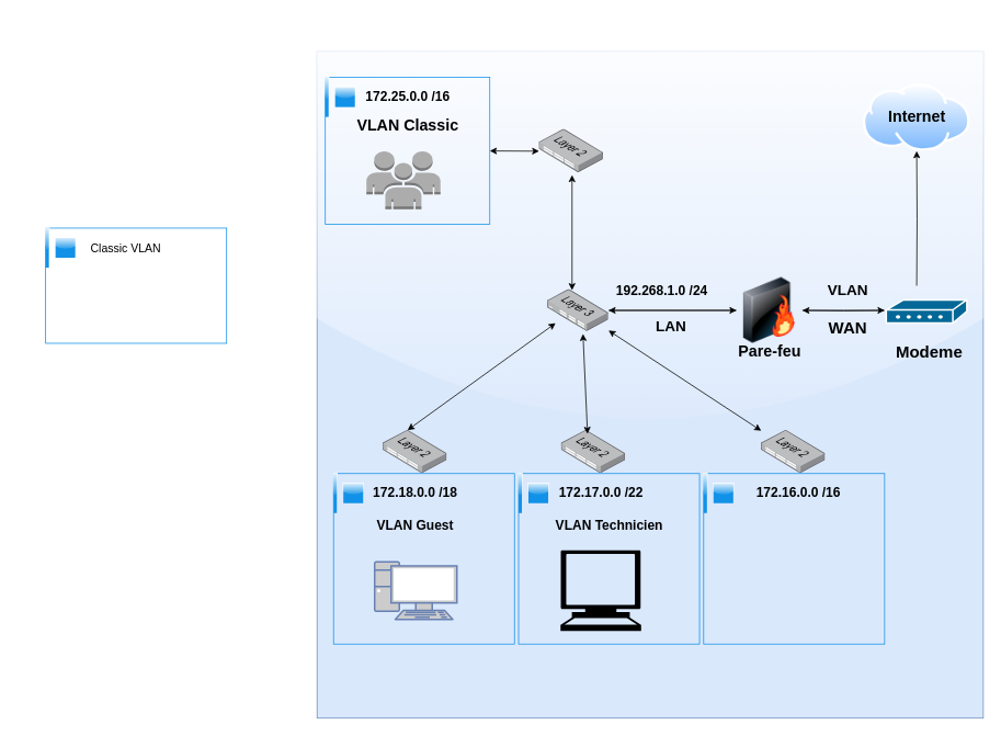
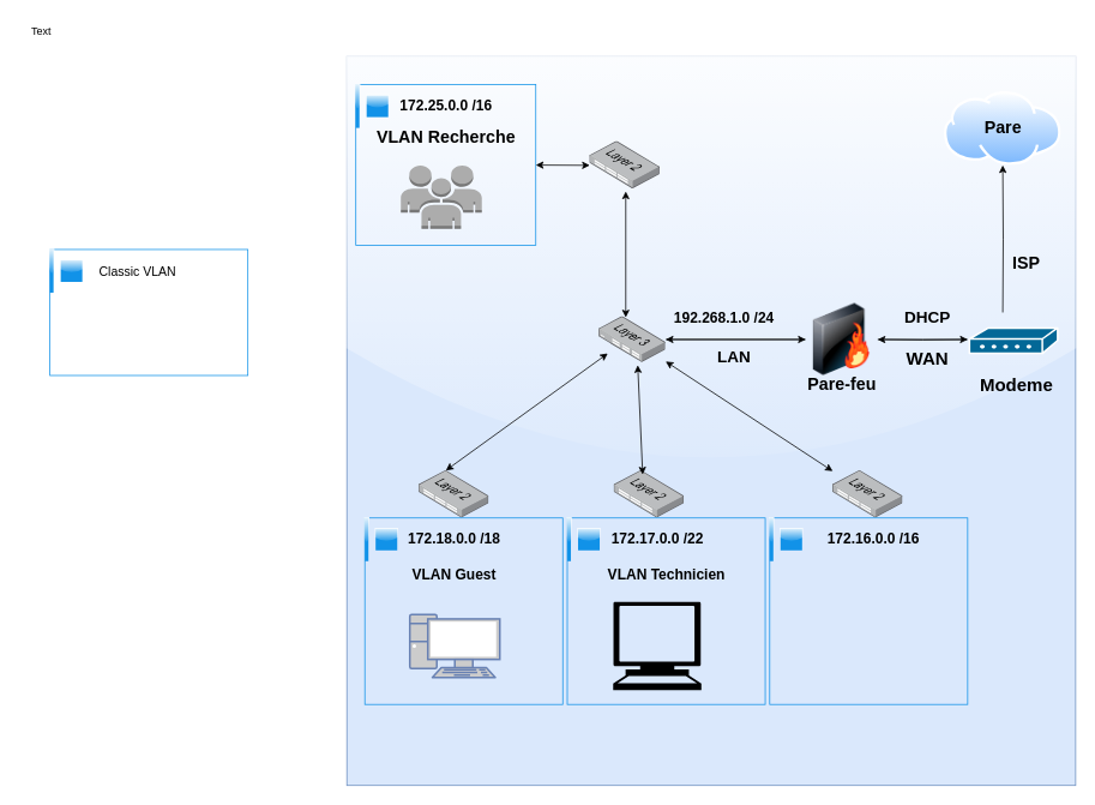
  <mxCell id="0" />
  <mxCell id="1" parent="0" />
  <mxCell id="2" value="" style="whiteSpace=wrap;html=1;aspect=fixed;shadow=0;glass=1;fillColor=#dae8fc;strokeColor=#6c8ebf;gradientColor=none;rounded=0;movable=0;resizable=0;rotatable=0;deletable=0;editable=0;locked=1;connectable=0;" parent="1" vertex="1"><mxGeometry x="385" y="62" width="810" height="810" as="geometry" /></mxCell>
  <mxCell id="3" value="" style="image;points=[];aspect=fixed;html=1;align=center;shadow=0;dashed=0;image=img/lib/allied_telesis/switch/Switch_48_port_L2.svg;" parent="1" vertex="1"><mxGeometry x="682" y="522" width="78" height="52.8" as="geometry" /></mxCell>
  <mxCell id="4" value="" style="image;points=[];aspect=fixed;html=1;align=center;shadow=0;dashed=0;image=img/lib/allied_telesis/switch/Switch_48_port_L2.svg;" parent="1" vertex="1"><mxGeometry x="925" y="522" width="78" height="52.8" as="geometry" /></mxCell>
  <mxCell id="5" value="" style="image;points=[];aspect=fixed;html=1;align=center;shadow=0;dashed=0;image=img/lib/allied_telesis/switch/Switch_48_port_L2.svg;" parent="1" vertex="1"><mxGeometry x="465" y="522" width="78" height="52.8" as="geometry" /></mxCell>
  <mxCell id="6" style="edgeStyle=orthogonalEdgeStyle;rounded=0;orthogonalLoop=1;jettySize=auto;html=1;" parent="1" source="7" target="10" edge="1"><mxGeometry relative="1" as="geometry" /></mxCell>
  <mxCell id="7" value="" style="image;points=[];aspect=fixed;html=1;align=center;shadow=0;dashed=0;image=img/lib/allied_telesis/switch/Switch_24_port_L3.svg;" parent="1" vertex="1"><mxGeometry x="665" y="351" width="74.4" height="51" as="geometry" /></mxCell>
  <mxCell id="8" style="rounded=0;orthogonalLoop=1;jettySize=auto;html=1;strokeColor=default;edgeStyle=orthogonalEdgeStyle;" parent="1" source="10" edge="1"><mxGeometry relative="1" as="geometry"><mxPoint x="1075" y="376.5" as="targetPoint" /></mxGeometry></mxCell>
  <mxCell id="9" style="edgeStyle=orthogonalEdgeStyle;rounded=0;orthogonalLoop=1;jettySize=auto;html=1;" parent="1" source="10" target="7" edge="1"><mxGeometry relative="1" as="geometry" /></mxCell>
  <mxCell id="10" value="" style="image;html=1;image=img/lib/clip_art/networking/Firewall-page1_128x128.png" parent="1" vertex="1"><mxGeometry x="895" y="336.5" width="80" height="80" as="geometry" /></mxCell>
  <mxCell id="11" style="edgeStyle=orthogonalEdgeStyle;rounded=0;orthogonalLoop=1;jettySize=auto;html=1;entryX=0.5;entryY=1;entryDx=0;entryDy=0;" parent="1" target="13" edge="1"><mxGeometry relative="1" as="geometry"><mxPoint x="1114" y="346.5" as="sourcePoint" /></mxGeometry></mxCell>
  <mxCell id="12" style="edgeStyle=orthogonalEdgeStyle;rounded=0;orthogonalLoop=1;jettySize=auto;html=1;" parent="1" target="10" edge="1"><mxGeometry relative="1" as="geometry"><mxPoint x="1075" y="376.5" as="sourcePoint" /></mxGeometry></mxCell>
  <mxCell id="13" value="" style="image;aspect=fixed;perimeter=ellipsePerimeter;html=1;align=center;shadow=0;dashed=0;spacingTop=3;image=img/lib/active_directory/internet_cloud.svg;" parent="1" vertex="1"><mxGeometry x="1049" y="101.05" width="130" height="81.9" as="geometry" /></mxCell>
- <mxCell id="14" value="&lt;b&gt;&lt;font style=&quot;font-size: 19px;&quot;&gt;Internet&lt;/font&gt;&lt;/b&gt;" style="text;html=1;align=center;verticalAlign=middle;resizable=0;points=[];autosize=1;strokeColor=none;fillColor=none;" parent="1" vertex="1"><mxGeometry x="1069" y="122" width="90" height="40" as="geometry" /></mxCell>
+ <mxCell id="14" value="&lt;b&gt;&lt;font style=&quot;font-size: 19px;&quot;&gt;Pare&lt;/font&gt;&lt;/b&gt;" style="text;html=1;align=center;verticalAlign=middle;resizable=0;points=[];autosize=1;strokeColor=none;fillColor=none;" parent="1" vertex="1"><mxGeometry x="1069" y="122" width="90" height="40" as="geometry" /></mxCell>
  <mxCell id="15" value="&lt;font style=&quot;font-size: 20px;&quot;&gt;&lt;b&gt;Modeme&lt;/b&gt;&lt;/font&gt;" style="text;html=1;align=center;verticalAlign=middle;resizable=0;points=[];autosize=1;strokeColor=none;fillColor=none;" parent="1" vertex="1"><mxGeometry x="1079" y="407" width="100" height="40" as="geometry" /></mxCell>
  <mxCell id="16" value="&lt;b&gt;&lt;font style=&quot;font-size: 19px;&quot;&gt;Pare-feu&lt;/font&gt;&lt;/b&gt;" style="text;html=1;align=center;verticalAlign=middle;resizable=0;points=[];autosize=1;strokeColor=none;fillColor=none;" parent="1" vertex="1"><mxGeometry x="885" y="406.5" width="100" height="40" as="geometry" /></mxCell>
  <mxCell id="17" value="&lt;b&gt;&lt;font style=&quot;font-size: 16px;&quot;&gt;192.268.1.0 /24&lt;/font&gt;&lt;/b&gt;" style="text;html=1;align=center;verticalAlign=middle;resizable=0;points=[];autosize=1;strokeColor=none;fillColor=none;" parent="1" vertex="1"><mxGeometry x="739.4" y="336.5" width="130" height="30" as="geometry" /></mxCell>
  <mxCell id="18" value="&lt;b&gt;&lt;font style=&quot;font-size: 16px;&quot;&gt;172.16.0.0 /16&lt;br&gt;&lt;/font&gt;&lt;/b&gt;" style="text;html=1;align=center;verticalAlign=middle;resizable=0;points=[];autosize=1;strokeColor=none;fillColor=none;rotation=0;" parent="1" vertex="1"><mxGeometry x="905" y="582" width="130" height="30" as="geometry" /></mxCell>
  <mxCell id="19" value="&lt;b&gt;&lt;font style=&quot;font-size: 16px;&quot;&gt;172.17.0.0 /22&lt;/font&gt;&lt;/b&gt;" style="text;html=1;align=center;verticalAlign=middle;resizable=0;points=[];autosize=1;strokeColor=none;fillColor=none;rotation=0;" parent="1" vertex="1"><mxGeometry x="665" y="582" width="130" height="30" as="geometry" /></mxCell>
  <mxCell id="20" value="&lt;b&gt;&lt;font style=&quot;font-size: 16px;&quot;&gt;172.18.0.0 /18&lt;/font&gt;&lt;/b&gt;" style="text;html=1;align=center;verticalAlign=middle;resizable=0;points=[];autosize=1;strokeColor=none;fillColor=none;rotation=0;" parent="1" vertex="1"><mxGeometry x="439" y="582" width="130" height="30" as="geometry" /></mxCell>
  <mxCell id="21" value="&lt;b&gt;&lt;font style=&quot;font-size: 20px;&quot;&gt;WAN&lt;br&gt;&lt;/font&gt;&lt;/b&gt;" style="text;html=1;align=center;verticalAlign=middle;resizable=0;points=[];autosize=1;strokeColor=none;fillColor=none;fontFamily=Helvetica;fontSize=12;fontColor=default;" parent="1" vertex="1"><mxGeometry x="995" y="376.5" width="70" height="40" as="geometry" /></mxCell>
- <mxCell id="22" value="&lt;b&gt;&lt;font style=&quot;font-size: 18px;&quot;&gt;VLAN&lt;/font&gt;&lt;/b&gt;" style="text;html=1;align=center;verticalAlign=middle;resizable=0;points=[];autosize=1;strokeColor=none;fillColor=none;fontFamily=Helvetica;fontSize=12;fontColor=default;" parent="1" vertex="1"><mxGeometry x="995" y="331.5" width="70" height="40" as="geometry" /></mxCell>
+ <mxCell id="22" value="&lt;b&gt;&lt;font style=&quot;font-size: 18px;&quot;&gt;DHCP&lt;/font&gt;&lt;/b&gt;" style="text;html=1;align=center;verticalAlign=middle;resizable=0;points=[];autosize=1;strokeColor=none;fillColor=none;fontFamily=Helvetica;fontSize=12;fontColor=default;" parent="1" vertex="1"><mxGeometry x="995" y="331.5" width="70" height="40" as="geometry" /></mxCell>
+ <mxCell id="23" value="&lt;b&gt;&lt;font style=&quot;font-size: 19px;&quot;&gt;ISP&lt;/font&gt;&lt;/b&gt;" style="text;html=1;align=center;verticalAlign=middle;resizable=0;points=[];autosize=1;strokeColor=none;fillColor=none;fontFamily=Helvetica;fontSize=12;fontColor=default;" parent="1" vertex="1"><mxGeometry x="1115" y="272" width="50" height="40" as="geometry" /></mxCell>
  <mxCell id="24" value="&lt;b&gt;&lt;font style=&quot;font-size: 18px;&quot;&gt;LAN&lt;br&gt;&lt;/font&gt;&lt;/b&gt;" style="text;html=1;align=center;verticalAlign=middle;resizable=0;points=[];autosize=1;strokeColor=none;fillColor=none;fontFamily=Helvetica;fontSize=12;fontColor=default;" parent="1" vertex="1"><mxGeometry x="785" y="376.5" width="60" height="40" as="geometry" /></mxCell>
  <mxCell id="25" value="&lt;b&gt;&lt;font style=&quot;font-size: 16px;&quot;&gt;VLAN Technicien&lt;br&gt;&lt;/font&gt;&lt;/b&gt;" style="text;html=1;align=center;verticalAlign=middle;resizable=0;points=[];autosize=1;strokeColor=none;fillColor=none;fontFamily=Helvetica;fontSize=12;fontColor=default;" parent="1" vertex="1"><mxGeometry x="665" y="622" width="150" height="30" as="geometry" /></mxCell>
  <mxCell id="26" value="&lt;b&gt;&lt;font style=&quot;font-size: 16px;&quot;&gt;VLAN Guest&lt;/font&gt;&lt;/b&gt;" style="text;html=1;align=center;verticalAlign=middle;resizable=0;points=[];autosize=1;strokeColor=none;fillColor=none;fontFamily=Helvetica;fontSize=12;fontColor=default;" parent="1" vertex="1"><mxGeometry x="444" y="622" width="120" height="30" as="geometry" /></mxCell>
  <mxCell id="27" value="" style="container=1;collapsible=0;expand=0;recursiveResize=0;html=1;whiteSpace=wrap;strokeColor=#1192E8;fillColor=none;strokeWidth=1;shadow=0;glass=1;align=center;verticalAlign=middle;fontFamily=Helvetica;fontSize=12;fontColor=default;" parent="1" vertex="1"><mxGeometry x="55" y="276.5" width="220" height="140" as="geometry" /></mxCell>
  <mxCell id="28" value="Classic VLAN" style="shape=rect;fillColor=none;aspect=fixed;resizable=0;labelPosition=right;verticalLabelPosition=middle;align=left;verticalAlign=middle;strokeColor=none;part=1;spacingLeft=5;fontSize=14;shadow=0;glass=1;fontFamily=Helvetica;fontColor=default;" parent="27" vertex="1"><mxGeometry width="48" height="48" relative="1" as="geometry" /></mxCell>
  <mxCell id="29" value="" style="fillColor=#1192E8;shape=mxgraph.ibm_cloud.vlan--ibm;strokeColor=none;dashed=0;outlineConnect=0;html=1;labelPosition=center;verticalLabelPosition=bottom;verticalAlign=top;part=1;movable=0;resizable=0;rotatable=0;shadow=0;glass=1;align=center;fontFamily=Helvetica;fontSize=12;fontColor=default;" parent="28" vertex="1"><mxGeometry width="24" height="24" relative="1" as="geometry"><mxPoint x="12" y="12" as="offset" /></mxGeometry></mxCell>
  <mxCell id="30" value="" style="shape=rect;fillColor=#1192E8;aspect=fixed;resizable=0;labelPosition=right;verticalLabelPosition=middle;align=left;verticalAlign=middle;strokeColor=none;part=1;spacingLeft=5;fontSize=14;shadow=0;glass=1;fontFamily=Helvetica;fontColor=default;" parent="27" vertex="1"><mxGeometry width="4" height="48" relative="1" as="geometry" /></mxCell>
  <mxCell id="31" value="" style="container=1;collapsible=0;expand=0;recursiveResize=0;html=1;whiteSpace=wrap;strokeColor=#1192E8;fillColor=none;strokeWidth=1;shadow=0;glass=1;align=center;verticalAlign=middle;fontFamily=Helvetica;fontSize=12;fontColor=default;" parent="1" vertex="1"><mxGeometry x="405" y="574.8" width="220" height="207.2" as="geometry" /></mxCell>
  <mxCell id="32" value="" style="shape=rect;fillColor=none;aspect=fixed;resizable=0;labelPosition=right;verticalLabelPosition=middle;align=left;verticalAlign=middle;strokeColor=none;part=1;spacingLeft=5;fontSize=14;shadow=0;glass=1;fontFamily=Helvetica;fontColor=default;" parent="31" vertex="1"><mxGeometry width="48" height="48" relative="1" as="geometry" /></mxCell>
  <mxCell id="33" value="" style="fillColor=#1192E8;shape=mxgraph.ibm_cloud.vlan;strokeColor=none;dashed=0;outlineConnect=0;html=1;labelPosition=center;verticalLabelPosition=bottom;verticalAlign=top;part=1;movable=0;resizable=0;rotatable=0;shadow=0;glass=1;align=center;fontFamily=Helvetica;fontSize=12;fontColor=default;" parent="32" vertex="1"><mxGeometry width="24" height="24" relative="1" as="geometry"><mxPoint x="12" y="12" as="offset" /></mxGeometry></mxCell>
  <mxCell id="34" value="" style="shape=rect;fillColor=#1192E8;aspect=fixed;resizable=0;labelPosition=right;verticalLabelPosition=middle;align=left;verticalAlign=middle;strokeColor=none;part=1;spacingLeft=5;fontSize=14;shadow=0;glass=1;fontFamily=Helvetica;fontColor=default;" parent="31" vertex="1"><mxGeometry width="4" height="48" relative="1" as="geometry" /></mxCell>
  <mxCell id="35" value="" style="fontColor=#0066CC;verticalAlign=top;verticalLabelPosition=bottom;labelPosition=center;align=center;html=1;outlineConnect=0;fillColor=#CCCCCC;strokeColor=#6881B3;gradientColor=none;gradientDirection=north;strokeWidth=2;shape=mxgraph.networks.pc;shadow=0;glass=1;fontFamily=Helvetica;fontSize=12;" parent="31" vertex="1"><mxGeometry x="50" y="107.2" width="100" height="70" as="geometry" /></mxCell>
  <mxCell id="36" value="" style="container=1;collapsible=0;expand=0;recursiveResize=0;html=1;whiteSpace=wrap;strokeColor=#1192E8;fillColor=none;strokeWidth=1;shadow=0;glass=1;align=center;verticalAlign=middle;fontFamily=Helvetica;fontSize=12;fontColor=default;" parent="1" vertex="1"><mxGeometry x="630" y="574.8" width="220" height="207.2" as="geometry" /></mxCell>
  <mxCell id="37" value="" style="shape=rect;fillColor=none;aspect=fixed;resizable=0;labelPosition=right;verticalLabelPosition=middle;align=left;verticalAlign=middle;strokeColor=none;part=1;spacingLeft=5;fontSize=14;shadow=0;glass=1;fontFamily=Helvetica;fontColor=default;" parent="36" vertex="1"><mxGeometry width="48" height="48" relative="1" as="geometry" /></mxCell>
  <mxCell id="38" value="" style="fillColor=#1192E8;shape=mxgraph.ibm_cloud.vlan;strokeColor=none;dashed=0;outlineConnect=0;html=1;labelPosition=center;verticalLabelPosition=bottom;verticalAlign=top;part=1;movable=0;resizable=0;rotatable=0;shadow=0;glass=1;align=center;fontFamily=Helvetica;fontSize=12;fontColor=default;" parent="37" vertex="1"><mxGeometry width="24" height="24" relative="1" as="geometry"><mxPoint x="12" y="12" as="offset" /></mxGeometry></mxCell>
  <mxCell id="39" value="" style="shape=rect;fillColor=#1192E8;aspect=fixed;resizable=0;labelPosition=right;verticalLabelPosition=middle;align=left;verticalAlign=middle;strokeColor=none;part=1;spacingLeft=5;fontSize=14;shadow=0;glass=1;fontFamily=Helvetica;fontColor=default;" parent="36" vertex="1"><mxGeometry width="4" height="48" relative="1" as="geometry" /></mxCell>
  <mxCell id="40" value="" style="shape=mxgraph.signs.tech.computer;html=1;pointerEvents=1;fillColor=#000000;strokeColor=none;verticalLabelPosition=bottom;verticalAlign=top;align=center;shadow=0;glass=1;fontFamily=Helvetica;fontSize=12;fontColor=default;" parent="36" vertex="1"><mxGeometry x="51" y="93.2" width="98" height="98" as="geometry" /></mxCell>
  <mxCell id="41" value="" style="container=1;collapsible=0;expand=0;recursiveResize=0;html=1;whiteSpace=wrap;strokeColor=#1192E8;fillColor=none;strokeWidth=1;shadow=0;glass=1;align=center;verticalAlign=middle;fontFamily=Helvetica;fontSize=12;fontColor=default;" parent="1" vertex="1"><mxGeometry x="855" y="574.8" width="220" height="207.2" as="geometry" /></mxCell>
  <mxCell id="42" value="" style="shape=rect;fillColor=none;aspect=fixed;resizable=0;labelPosition=right;verticalLabelPosition=middle;align=left;verticalAlign=middle;strokeColor=none;part=1;spacingLeft=5;fontSize=14;shadow=0;glass=1;fontFamily=Helvetica;fontColor=default;" parent="41" vertex="1"><mxGeometry width="48" height="48" relative="1" as="geometry" /></mxCell>
  <mxCell id="43" value="" style="fillColor=#1192E8;shape=mxgraph.ibm_cloud.vlan;strokeColor=none;dashed=0;outlineConnect=0;html=1;labelPosition=center;verticalLabelPosition=bottom;verticalAlign=top;part=1;movable=0;resizable=0;rotatable=0;shadow=0;glass=1;align=center;fontFamily=Helvetica;fontSize=12;fontColor=default;" parent="42" vertex="1"><mxGeometry width="24" height="24" relative="1" as="geometry"><mxPoint x="12" y="12" as="offset" /></mxGeometry></mxCell>
  <mxCell id="44" value="" style="shape=rect;fillColor=#1192E8;aspect=fixed;resizable=0;labelPosition=right;verticalLabelPosition=middle;align=left;verticalAlign=middle;strokeColor=none;part=1;spacingLeft=5;fontSize=14;shadow=0;glass=1;fontFamily=Helvetica;fontColor=default;" parent="41" vertex="1"><mxGeometry width="4" height="48" relative="1" as="geometry" /></mxCell>
  <mxCell id="45" value="" style="shape=image;html=1;verticalAlign=top;verticalLabelPosition=bottom;labelBackgroundColor=#ffffff;imageAspect=0;aspect=fixed;image=https://cdn0.iconfinder.com/data/icons/job-seeker/256/laptop_job_seeker_employee_unemployee_work_1-128.png;shadow=0;glass=1;strokeColor=#6c8ebf;align=center;fontFamily=Helvetica;fontSize=12;fontColor=default;fillColor=#dae8fc;gradientColor=none;" parent="41" vertex="1"><mxGeometry x="46" y="77.2" width="128" height="128" as="geometry" /></mxCell>
  <mxCell id="46" value="" style="image;points=[];aspect=fixed;html=1;align=center;shadow=0;dashed=0;image=img/lib/allied_telesis/switch/Switch_48_port_L2.svg;" parent="1" vertex="1"><mxGeometry x="655" y="156.3" width="78" height="52.8" as="geometry" /></mxCell>
  <mxCell id="47" value="" style="endArrow=classic;startArrow=classic;html=1;rounded=0;" edge="1" parent="1"><mxGeometry width="50" height="50" relative="1" as="geometry"><mxPoint x="695" y="352" as="sourcePoint" /><mxPoint x="695" y="212" as="targetPoint" /></mxGeometry></mxCell>
  <mxCell id="48" value="" style="endArrow=classic;startArrow=classic;html=1;rounded=0;exitX=0.408;exitY=0.085;exitDx=0;exitDy=0;exitPerimeter=0;entryX=0.582;entryY=1.06;entryDx=0;entryDy=0;entryPerimeter=0;" edge="1" parent="1" source="3" target="7"><mxGeometry width="50" height="50" relative="1" as="geometry"><mxPoint x="725" y="422" as="sourcePoint" /><mxPoint x="695" y="392" as="targetPoint" /></mxGeometry></mxCell>
  <mxCell id="49" value="" style="endArrow=classic;startArrow=classic;html=1;rounded=0;" edge="1" parent="1"><mxGeometry width="50" height="50" relative="1" as="geometry"><mxPoint x="495" y="522" as="sourcePoint" /><mxPoint x="675" y="392" as="targetPoint" /></mxGeometry></mxCell>
  <mxCell id="50" value="" style="endArrow=classic;startArrow=classic;html=1;rounded=0;" edge="1" parent="1" source="4" target="7"><mxGeometry width="50" height="50" relative="1" as="geometry"><mxPoint x="724" y="536" as="sourcePoint" /><mxPoint x="716" y="407" as="targetPoint" /></mxGeometry></mxCell>
  <mxCell id="51" value="" style="shape=mxgraph.cisco.modems_and_phones.modem;html=1;pointerEvents=1;dashed=0;fillColor=#036897;strokeColor=#ffffff;strokeWidth=2;verticalLabelPosition=bottom;verticalAlign=top;align=center;outlineConnect=0;" vertex="1" parent="1"><mxGeometry x="1077" y="364" width="98" height="28" as="geometry" /></mxCell>
+ <mxCell id="52" value="Text" style="text;html=1;align=center;verticalAlign=middle;resizable=0;points=[];autosize=1;strokeColor=none;fillColor=none;" vertex="1" parent="1"><mxGeometry x="20" y="20" width="50" height="30" as="geometry" /></mxCell>
  <mxCell id="53" value="" style="container=1;collapsible=0;expand=0;recursiveResize=0;html=1;whiteSpace=wrap;strokeColor=#1192E8;fillColor=none;strokeWidth=1;shadow=0;glass=1;align=center;verticalAlign=middle;fontFamily=Helvetica;fontSize=12;fontColor=default;" vertex="1" parent="1"><mxGeometry x="395" y="93.4" width="200" height="178.6" as="geometry" /></mxCell>
  <mxCell id="54" value="" style="shape=rect;fillColor=none;aspect=fixed;resizable=0;labelPosition=right;verticalLabelPosition=middle;align=left;verticalAlign=middle;strokeColor=none;part=1;spacingLeft=5;fontSize=14;shadow=0;glass=1;fontFamily=Helvetica;fontColor=default;" vertex="1" parent="53"><mxGeometry width="48" height="48" relative="1" as="geometry" /></mxCell>
  <mxCell id="55" value="" style="fillColor=#1192E8;shape=mxgraph.ibm_cloud.vlan;strokeColor=none;dashed=0;outlineConnect=0;html=1;labelPosition=center;verticalLabelPosition=bottom;verticalAlign=top;part=1;movable=0;resizable=0;rotatable=0;shadow=0;glass=1;align=center;fontFamily=Helvetica;fontSize=12;fontColor=default;" vertex="1" parent="54"><mxGeometry width="24" height="24" relative="1" as="geometry"><mxPoint x="12" y="12" as="offset" /></mxGeometry></mxCell>
  <mxCell id="56" value="" style="shape=rect;fillColor=#1192E8;aspect=fixed;resizable=0;labelPosition=right;verticalLabelPosition=middle;align=left;verticalAlign=middle;strokeColor=none;part=1;spacingLeft=5;fontSize=14;shadow=0;glass=1;fontFamily=Helvetica;fontColor=default;" vertex="1" parent="53"><mxGeometry width="4" height="48" relative="1" as="geometry" /></mxCell>
  <mxCell id="57" value="" style="outlineConnect=0;dashed=0;verticalLabelPosition=bottom;verticalAlign=top;align=center;html=1;shape=mxgraph.aws3.users;fillColor=#ACACAC;gradientColor=none;shadow=0;glass=1;strokeColor=#6c8ebf;fontFamily=Helvetica;fontSize=12;fontColor=default;" vertex="1" parent="53"><mxGeometry x="50" y="90" width="90" height="70" as="geometry" /></mxCell>
- <mxCell id="58" value="&lt;b&gt;&lt;font style=&quot;font-size: 19px;&quot;&gt;VLAN Classic&lt;br&gt;&lt;/font&gt;&lt;/b&gt;" style="text;html=1;align=center;verticalAlign=middle;resizable=0;points=[];autosize=1;strokeColor=none;fillColor=none;fontFamily=Helvetica;fontSize=12;fontColor=default;" vertex="1" parent="53"><mxGeometry x="10" y="38.6" width="180" height="40" as="geometry" /></mxCell>
+ <mxCell id="58" value="&lt;b&gt;&lt;font style=&quot;font-size: 19px;&quot;&gt;VLAN Recherche&lt;br&gt;&lt;/font&gt;&lt;/b&gt;" style="text;html=1;align=center;verticalAlign=middle;resizable=0;points=[];autosize=1;strokeColor=none;fillColor=none;fontFamily=Helvetica;fontSize=12;fontColor=default;" vertex="1" parent="53"><mxGeometry x="10" y="38.6" width="180" height="40" as="geometry" /></mxCell>
  <mxCell id="59" value="&lt;b&gt;&lt;font style=&quot;font-size: 16px;&quot;&gt;172.25.0.0 /16&lt;/font&gt;&lt;/b&gt;" style="text;html=1;align=center;verticalAlign=middle;resizable=0;points=[];autosize=1;strokeColor=none;fillColor=none;" vertex="1" parent="53"><mxGeometry x="35" y="8.6" width="130" height="30" as="geometry" /></mxCell>
  <mxCell id="60" value="" style="endArrow=classic;startArrow=classic;html=1;rounded=0;fontFamily=Helvetica;fontSize=12;fontColor=default;entryX=1;entryY=0.5;entryDx=0;entryDy=0;" edge="1" parent="1" target="53"><mxGeometry width="50" height="50" relative="1" as="geometry"><mxPoint x="655" y="183" as="sourcePoint" /><mxPoint x="855" y="402" as="targetPoint" /></mxGeometry></mxCell>
